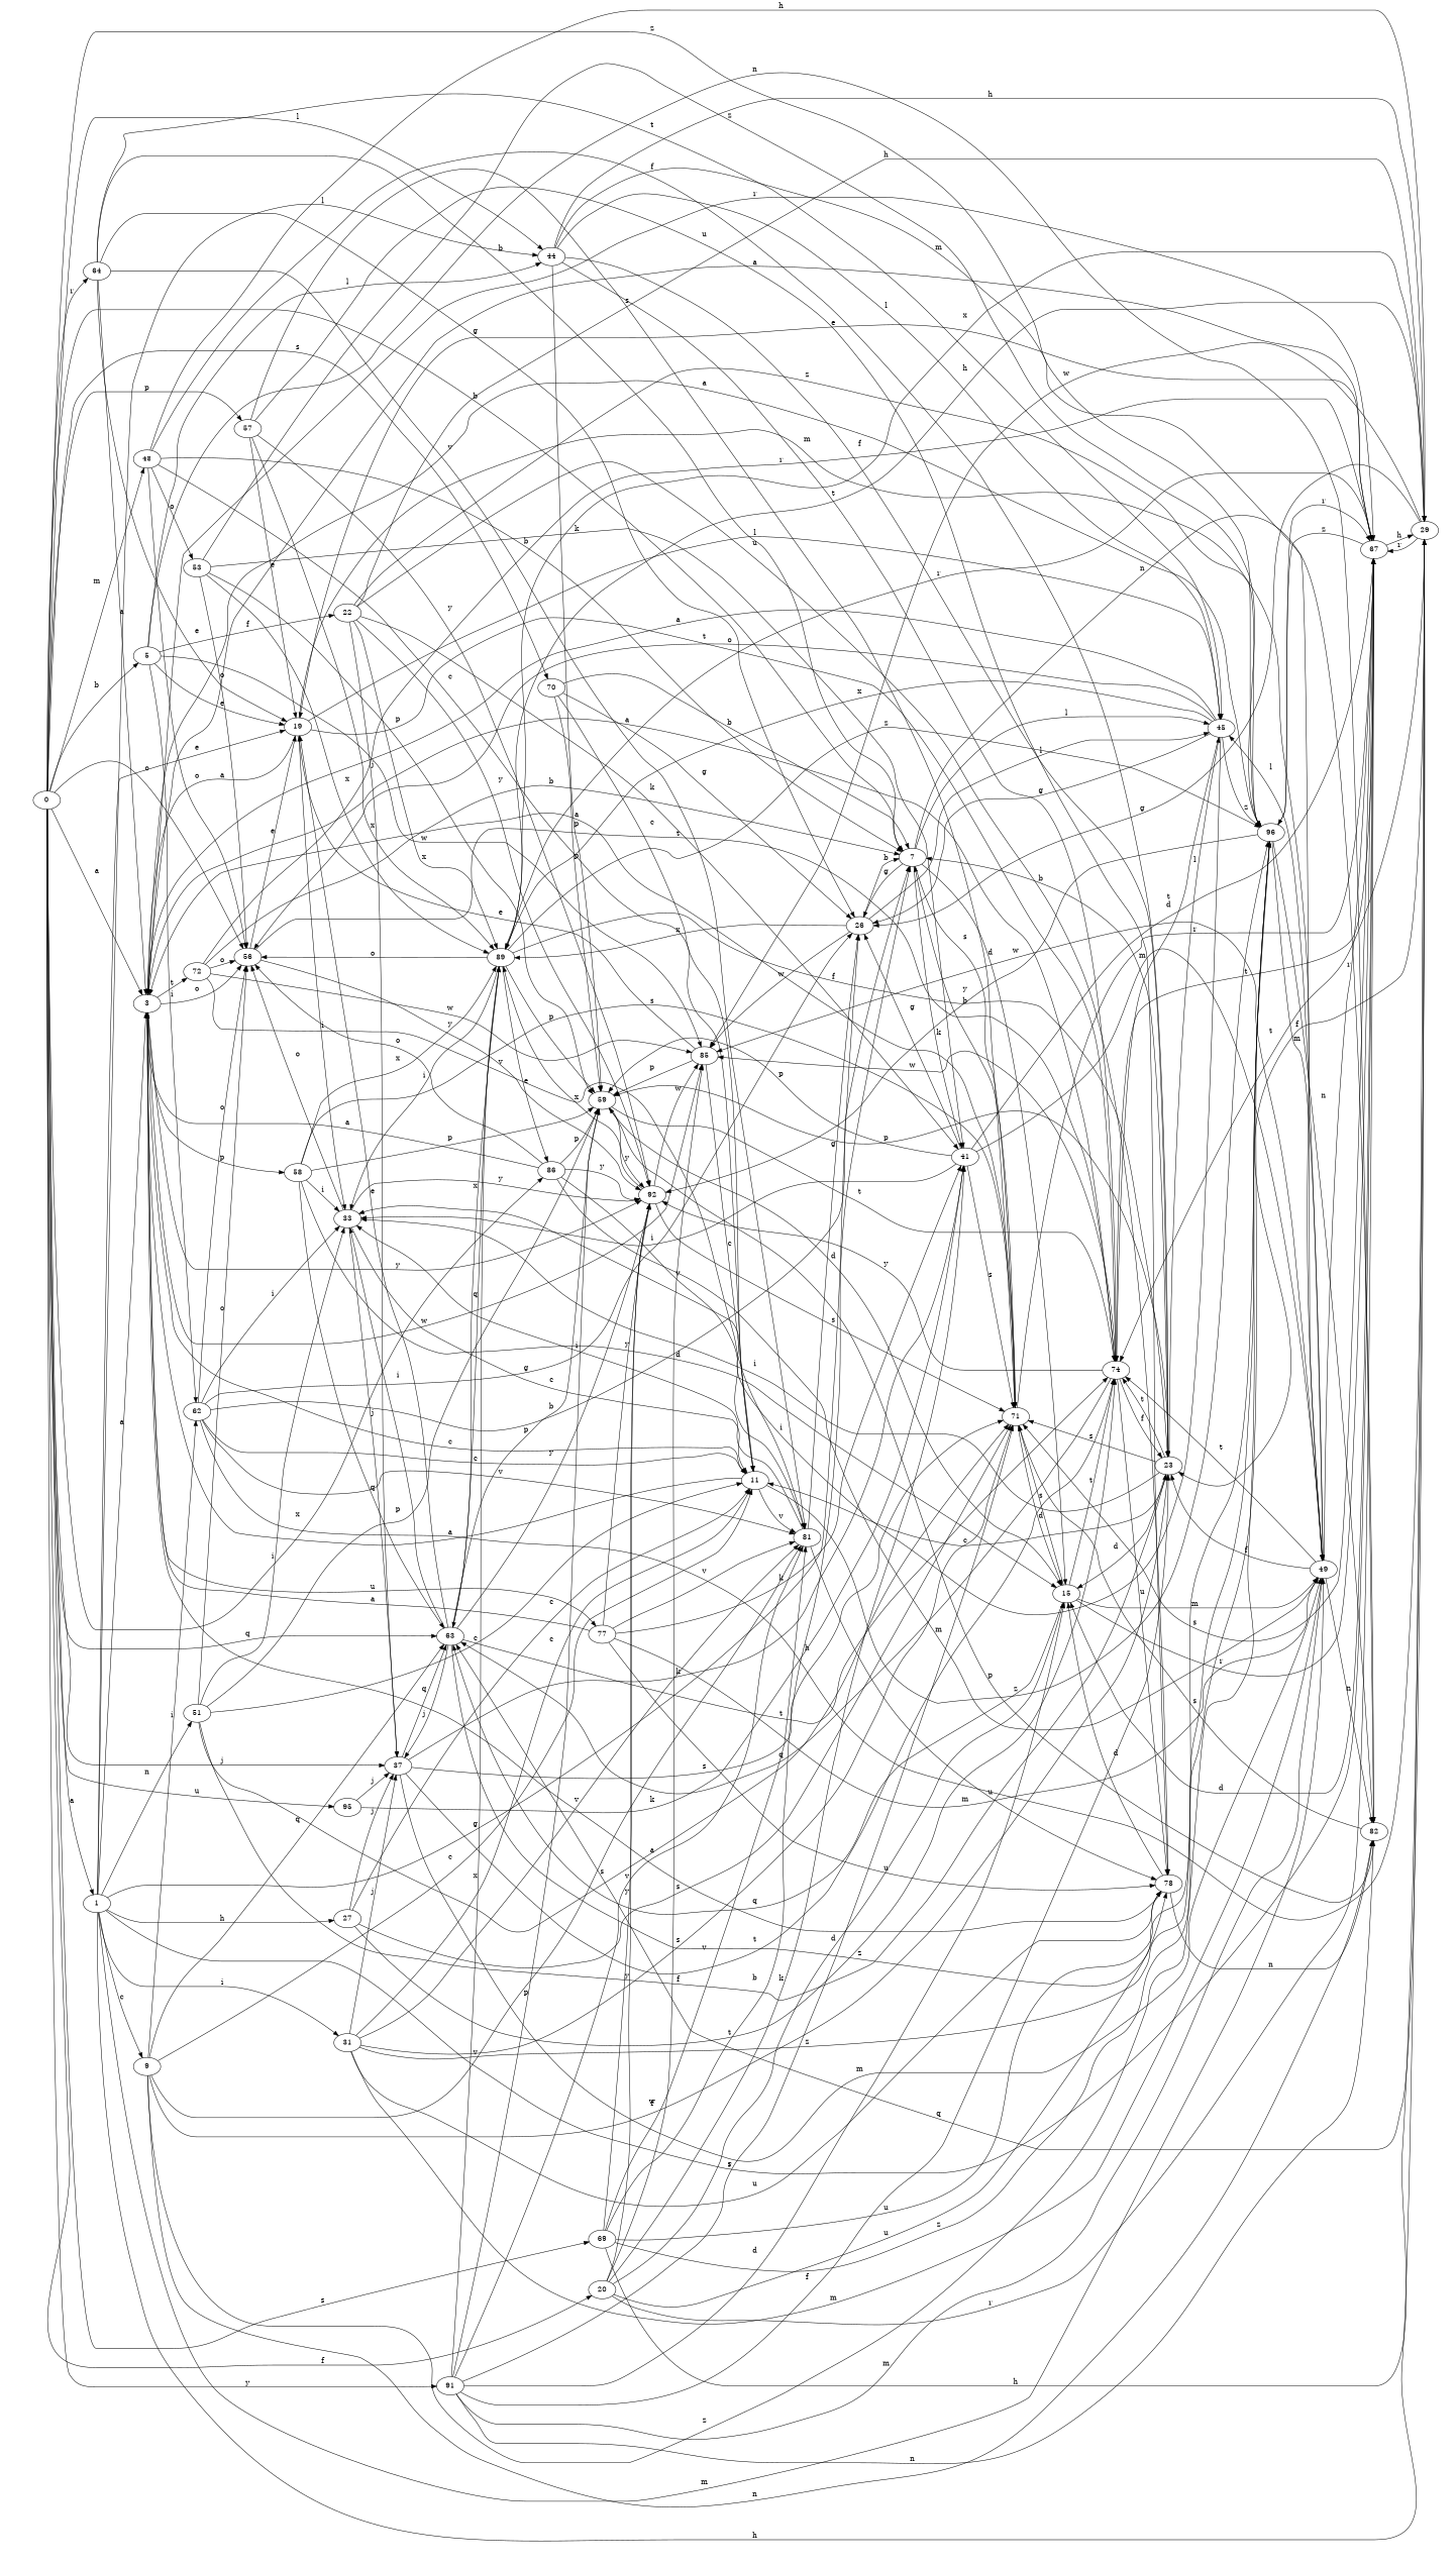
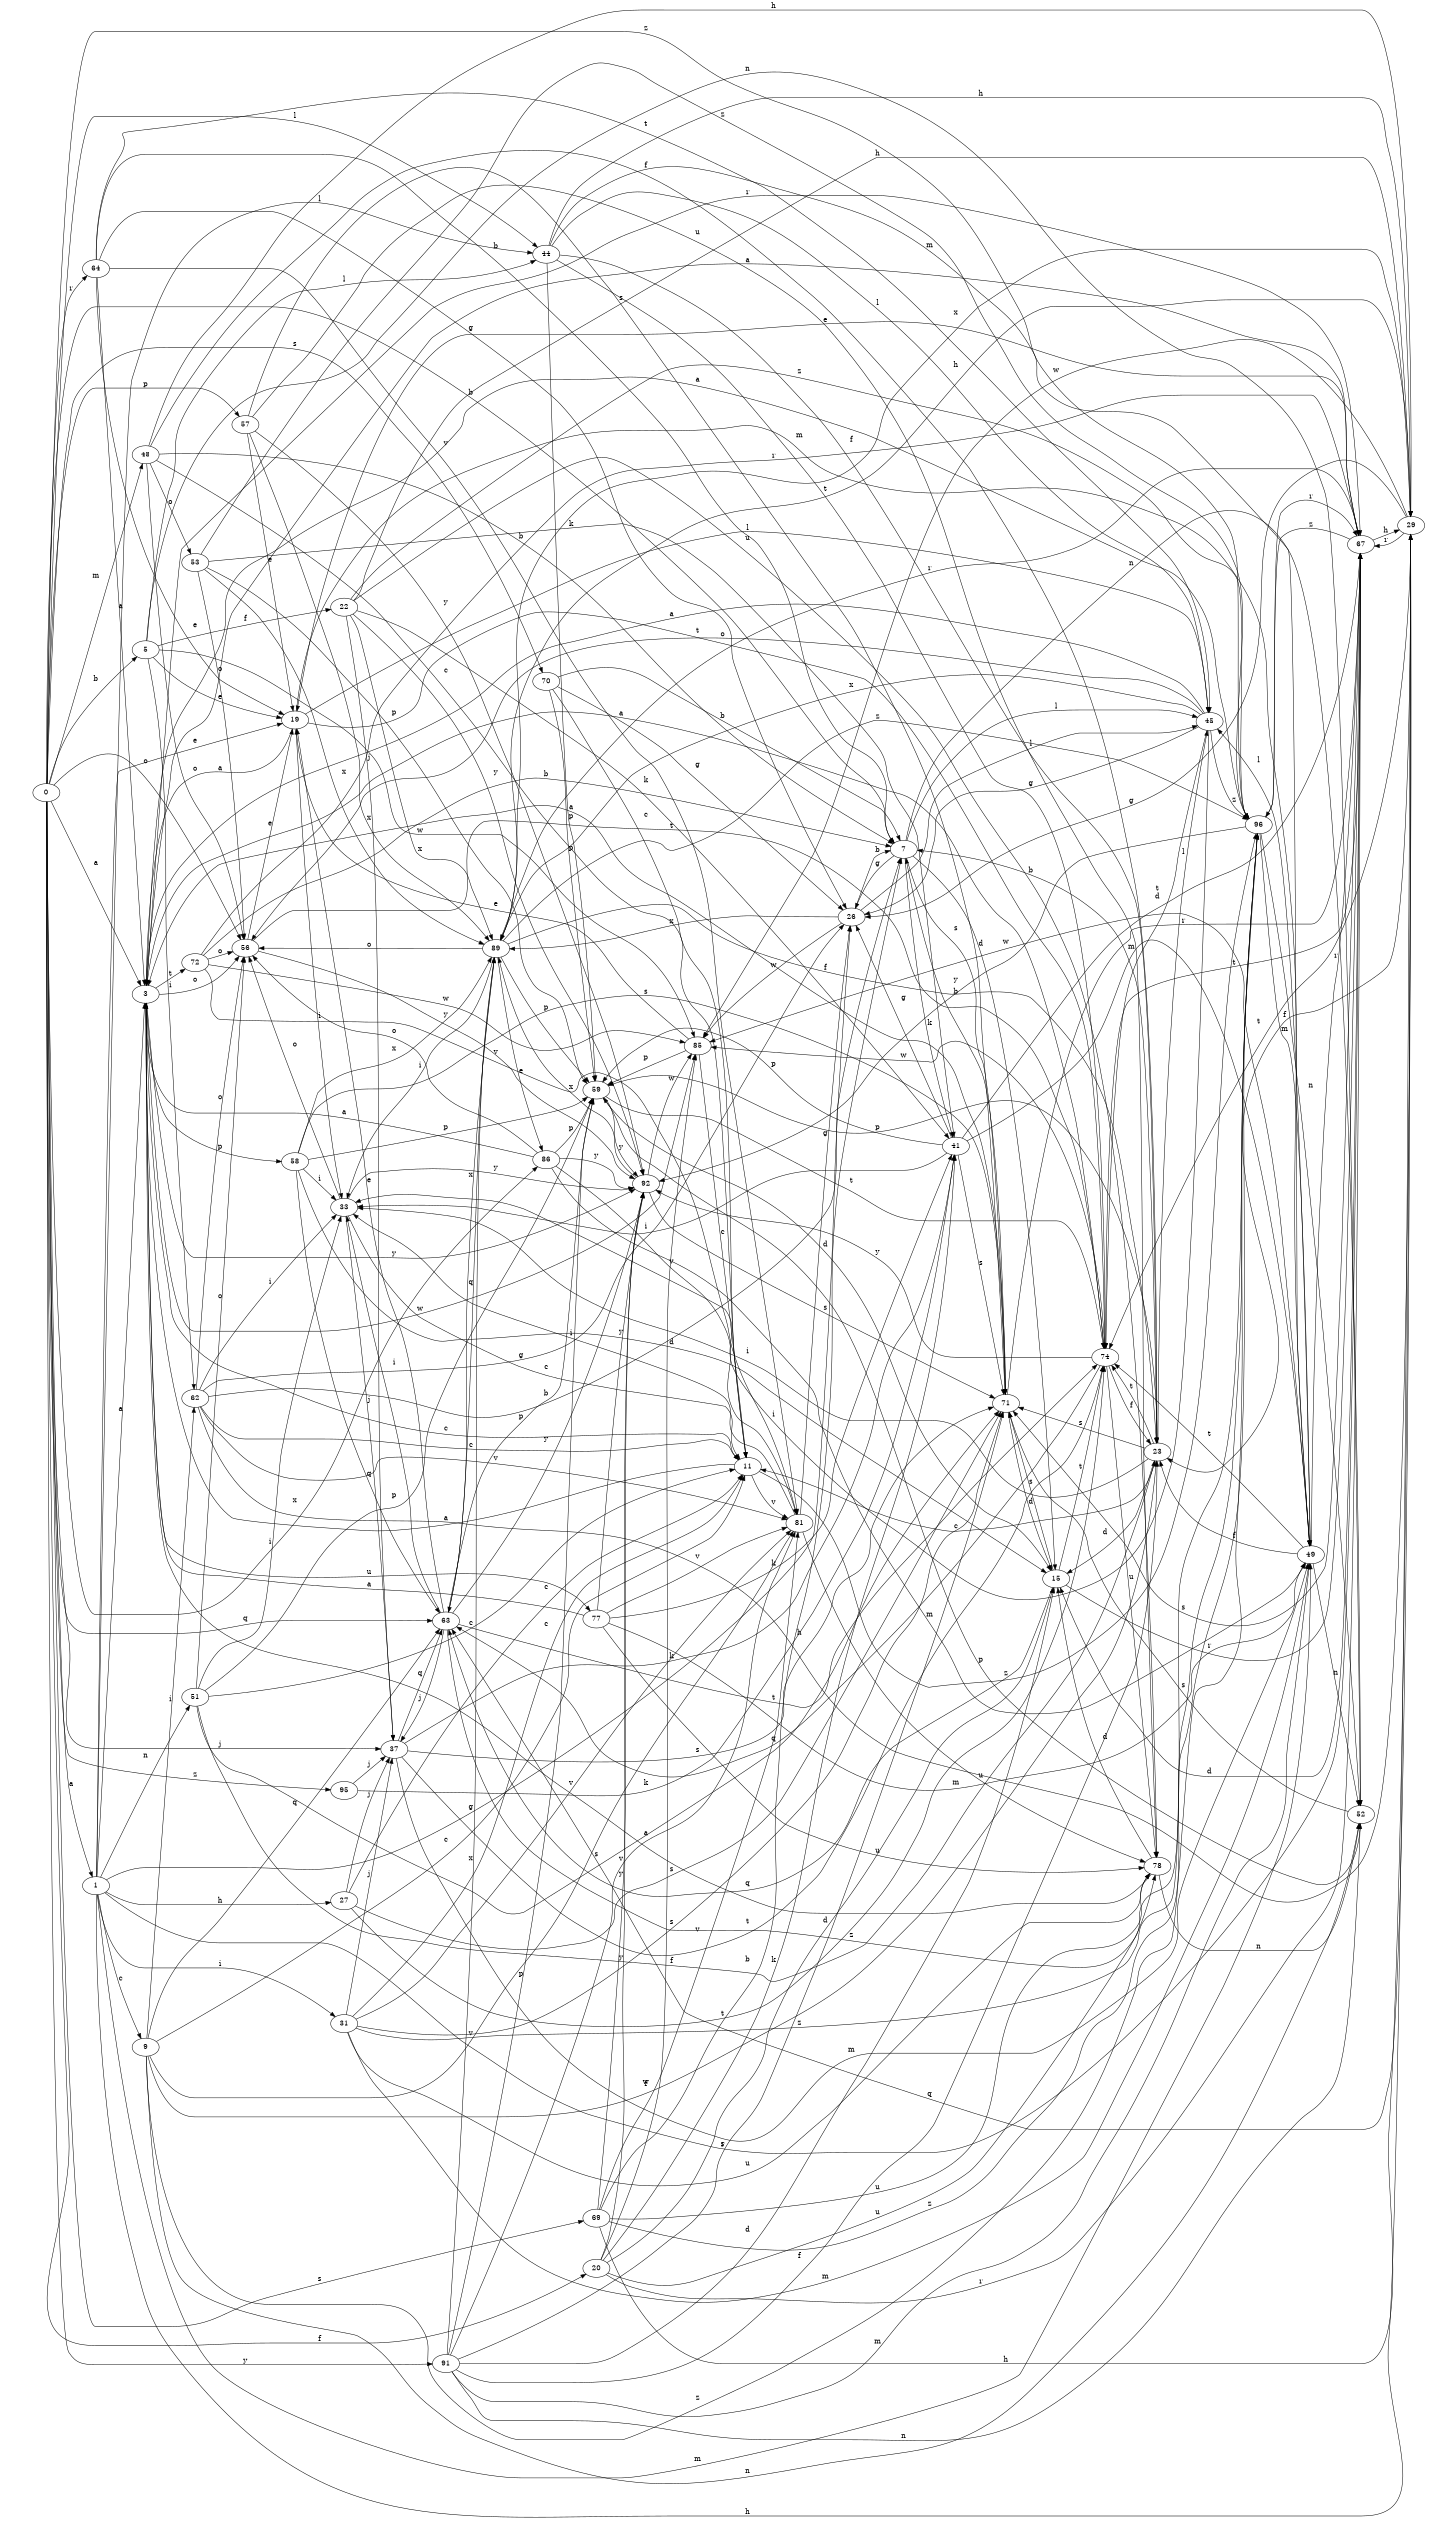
  strict digraph {
    rankdir=LR
    0
    1
    3
    5
    7
    20
    37
    44
    48
    56
    57
    63
    64
    69
    70
    86
    91
    95
    96
    9
    19
    26
    27
    29
    31
    49
    51
    67
    11
    58
    72
    77
    85
    92
    22
    n36 [label=62]
-   52 [label=82]
+   52
    15
    41
    45
    71
    78
    74
    23
    59
    53
    89
    33
    81
    0 -> 1 [label=a]
    0 -> 3 [label=a]
    0 -> 5 [label=b]
    0 -> 7 [label=b]
    0 -> 20 [label=f]
    0 -> 37 [label=j]
    0 -> 44 [label=l]
    0 -> 48 [label=m]
    0 -> 56 [label=o]
    0 -> 57 [label=p]
    0 -> 63 [label=q]
    0 -> 64 [label=r]
    0 -> 69 [label=s]
    0 -> 70 [label=s]
    0 -> 86 [label=x]
    0 -> 91 [label=y]
-   0 -> 95 [label=u]
+   0 -> 95 [label=z]
    0 -> 96 [label=z]
    1 -> 3 [label=a]
    1 -> 44 [label=l]
    1 -> 9 [label=c]
    1 -> 19 [label=e]
    1 -> 26 [label=g]
    1 -> 27 [label=h]
    1 -> 29 [label=h]
    1 -> 31 [label=i]
    1 -> 49 [label=m]
    1 -> 51 [label=n]
    1 -> 67 [label=r]
    3 -> 56 [label=o]
    3 -> 67 [label=r]
    3 -> 11 [label=c]
    3 -> 58 [label=p]
    3 -> 72 [label=t]
    3 -> 77 [label=u]
    3 -> 85 [label=w]
    3 -> 92 [label=y]
    5 -> 44 [label=l]
    5 -> 19 [label=e]
    5 -> 85 [label=w]
    5 -> 22 [label=f]
    5 -> n36 [label=i]
    5 -> 52 [label=n]
    7 -> 26 [label=g]
    7 -> 52 [label=n]
    7 -> 15 [label=d]
    7 -> 41 [label=k]
    7 -> 45 [label=l]
    7 -> 71 [label=s]
    20 -> 67 [label=r]
    20 -> 85 [label=w]
    20 -> 92 [label=y]
    20 -> 15 [label=d]
    20 -> 41 [label=k]
    20 -> 78 [label=u]
    37 -> 63 [label=q]
    37 -> 49 [label=m]
    37 -> 41 [label=k]
    37 -> 71 [label=s]
    37 -> 74 [label=t]
    44 -> 29 [label=h]
    44 -> 49 [label=m]
    44 -> 45 [label=l]
    44 -> 74 [label=t]
    44 -> 23 [label=f]
    44 -> 59 [label=p]
    48 -> 7 [label=b]
    48 -> 56 [label=o]
    48 -> 29 [label=h]
    48 -> 11 [label=c]
    48 -> 23 [label=f]
    48 -> 53 [label=o]
    56 -> 19 [label=e]
    56 -> 92 [label=y]
    56 -> 74 [label=t]
    57 -> 19 [label=e]
    57 -> 92 [label=y]
    57 -> 71 [label=s]
    57 -> 78 [label=u]
    57 -> 89 [label=x]
    63 -> 37 [label=j]
    63 -> 96 [label=z]
    63 -> 19 [label=e]
    63 -> 92 [label=y]
    63 -> 74 [label=t]
    63 -> 59 [label=p]
    63 -> 89 [label=x]
    63 -> 33 [label=i]
    64 -> 3 [label=a]
    64 -> 7 [label=b]
    64 -> 19 [label=e]
    64 -> 26 [label=g]
    64 -> 45 [label=t]
    64 -> 81 [label=v]
    69 -> 7 [label=b]
    69 -> 96 [label=z]
    69 -> 29 [label=h]
    69 -> 92 [label=y]
    69 -> 78 [label=u]
    69 -> 81 [label=v]
    70 -> 7 [label=b]
    70 -> 26 [label=g]
    70 -> 11 [label=c]
    70 -> 59 [label=p]
    86 -> 3 [label=a]
    86 -> 56 [label=o]
    86 -> 49 [label=m]
    86 -> 92 [label=y]
    86 -> 59 [label=p]
    86 -> 81 [label=v]
    91 -> 49 [label=m]
    91 -> 52 [label=n]
    91 -> 15 [label=d]
    91 -> 71 [label=s]
    91 -> 23 [label=f]
    91 -> 59 [label=p]
    91 -> 89 [label=x]
    91 -> 81 [label=v]
    95 -> 37 [label=j]
    95 -> 41 [label=k]
    96 -> 3 [label=a]
    96 -> 49 [label=m]
    96 -> 67 [label=r]
    96 -> 92 [label=y]
    96 -> 52 [label=n]
    9 -> 63 [label=q]
    9 -> 96 [label=z]
    9 -> 11 [label=c]
    9 -> n36 [label=i]
    9 -> 52 [label=n]
    9 -> 23 [label=f]
    9 -> 81 [label=v]
    19 -> 3 [label=a]
    19 -> 49 [label=m]
    19 -> 45 [label=l]
    19 -> 74 [label=t]
    19 -> 33 [label=i]
    26 -> 7 [label=b]
    26 -> 85 [label=w]
    26 -> 45 [label=l]
    26 -> 89 [label=x]
    27 -> 37 [label=j]
    27 -> 11 [label=c]
    27 -> 71 [label=s]
    27 -> 74 [label=t]
    29 -> 63 [label=q]
    29 -> 26 [label=g]
    29 -> 67 [label=r]
    29 -> 85 [label=w]
    29 -> 74 [label=t]
    29 -> 23 [label=f]
    29 -> 89 [label=x]
    31 -> 37 [label=j]
    31 -> 96 [label=z]
    31 -> 49 [label=m]
    31 -> 11 [label=c]
    31 -> 71 [label=s]
    31 -> 78 [label=u]
    31 -> 81 [label=v]
    49 -> 67 [label=r]
    49 -> 85 [label=w]
    49 -> 52 [label=n]
    49 -> 45 [label=l]
    49 -> 74 [label=t]
    49 -> 23 [label=f]
    51 -> 56 [label=o]
    51 -> 11 [label=c]
    51 -> 71 [label=s]
    51 -> 23 [label=f]
    51 -> 59 [label=p]
    51 -> 33 [label=i]
    67 -> 3 [label=a]
    67 -> 96 [label=z]
    67 -> 19 [label=e]
    67 -> 29 [label=h]
    67 -> 15 [label=d]
    67 -> 71 [label=s]
    67 -> 74 [label=t]
    11 -> 3 [label=a]
    11 -> 96 [label=z]
    11 -> 81 [label=v]
    58 -> 63 [label=q]
    58 -> 15 [label=d]
    58 -> 71 [label=s]
    58 -> 59 [label=p]
    58 -> 89 [label=x]
    58 -> 33 [label=i]
    72 -> 7 [label=b]
    72 -> 56 [label=o]
    72 -> 67 [label=r]
    72 -> 85 [label=w]
    72 -> 81 [label=v]
    77 -> 3 [label=a]
    77 -> 49 [label=m]
    77 -> 92 [label=y]
    77 -> 41 [label=k]
    77 -> 78 [label=u]
    77 -> 81 [label=v]
    85 -> 19 [label=e]
    85 -> 11 [label=c]
    85 -> 59 [label=p]
    92 -> 85 [label=w]
    92 -> 71 [label=s]
    92 -> 89 [label=x]
    22 -> 37 [label=j]
    22 -> 96 [label=z]
    22 -> 29 [label=h]
    22 -> 92 [label=y]
    22 -> 41 [label=k]
    22 -> 78 [label=u]
    22 -> 89 [label=x]
    n36 -> 7 [label=b]
    n36 -> 56 [label=o]
    n36 -> 26 [label=g]
    n36 -> 29 [label=h]
    n36 -> 11 [label=c]
    n36 -> 33 [label=i]
    n36 -> 81 [label=v]
    52 -> 71 [label=s]
    52 -> 59 [label=p]
    15 -> 63 [label=q]
-   15 -> 49 [label=m]
    15 -> 67 [label=r]
    15 -> 71 [label=s]
    15 -> 74 [label=t]
    41 -> 26 [label=g]
    41 -> 49 [label=m]
    41 -> 67 [label=d]
    41 -> 71 [label=s]
    41 -> 59 [label=p]
    41 -> 33 [label=i]
    45 -> 3 [label=a]
    45 -> 56 [label=o]
    45 -> 96 [label=z]
    45 -> 26 [label=g]
    45 -> 74 [label=t]
    45 -> 89 [label=x]
    45 -> 33 [label=i]
    71 -> 3 [label=a]
    71 -> 7 [label=b]
    71 -> 67 [label=r]
    71 -> 15 [label=d]
    78 -> 3 [label=a]
    78 -> 52 [label=n]
    78 -> 15 [label=d]
    74 -> 3 [label=a]
    74 -> 63 [label=q]
    74 -> 85 [label=w]
    74 -> 92 [label=y]
    74 -> 78 [label=u]
    74 -> 23 [label=f]
    23 -> 7 [label=b]
    23 -> 11 [label=c]
    23 -> 15 [label=d]
    23 -> 45 [label=l]
    23 -> 71 [label=s]
    23 -> 74 [label=t]
    23 -> 59 [label=p]
    23 -> 33 [label=i]
    59 -> 92 [label=y]
    59 -> 15 [label=d]
    59 -> 74 [label=t]
    53 -> 56 [label=o]
    53 -> 96 [label=z]
    53 -> 41 [label=k]
    53 -> 59 [label=p]
    53 -> 89 [label=x]
    89 -> 56 [label=o]
    89 -> 63 [label=q]
    89 -> 86 [label=e]
    89 -> 96 [label=z]
    89 -> 29 [label=h]
    89 -> 67 [label=r]
    89 -> 23 [label=f]
    89 -> 59 [label=p]
    89 -> 33 [label=i]
    33 -> 37 [label=j]
    33 -> 56 [label=o]
    33 -> 11 [label=c]
    33 -> 92 [label=y]
    81 -> 26 [label=g]
    81 -> 78 [label=u]
    81 -> 33 [label=i]
  }
